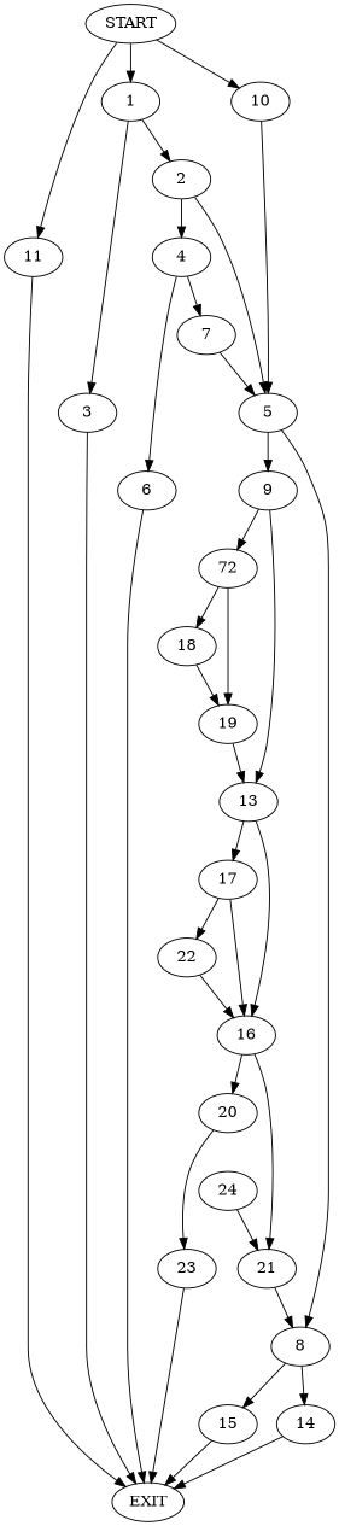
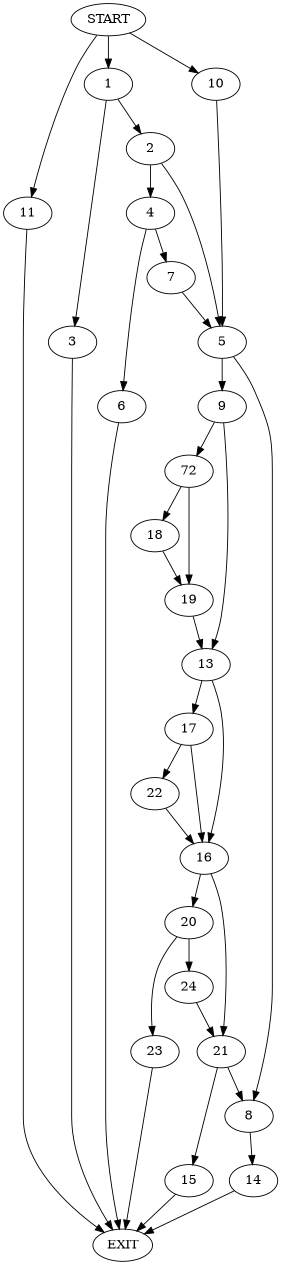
  digraph {
    n1 [label=START]
    1
    10
    11
    2
    3
    5
    n8 [label=EXIT]
    4
    6
    7
    8
    9
    14
    15
    n16 [label=72]
    13
    18
    19
    16
    17
    20
    21
    22
    23
    24
    n1 -> 1
    n1 -> 10
    n1 -> 11
    1 -> 2
    1 -> 3
    10 -> 5
    11 -> n8
    2 -> 5
    2 -> 4
    3 -> n8
    5 -> 8
    5 -> 9
    4 -> 6
    4 -> 7
    6 -> n8
    7 -> 5
    8 -> 14
-   8 -> 15
+   21 -> 15
    9 -> n16
    9 -> 13
    14 -> n8
    15 -> n8
    n16 -> 18
    n16 -> 19
    13 -> 16
    13 -> 17
    18 -> 19
    19 -> 13
    16 -> 20
    16 -> 21
    17 -> 16
    17 -> 22
    20 -> 23
+   20 -> 24
    21 -> 8
    22 -> 16
    23 -> n8
    24 -> 21
  }
